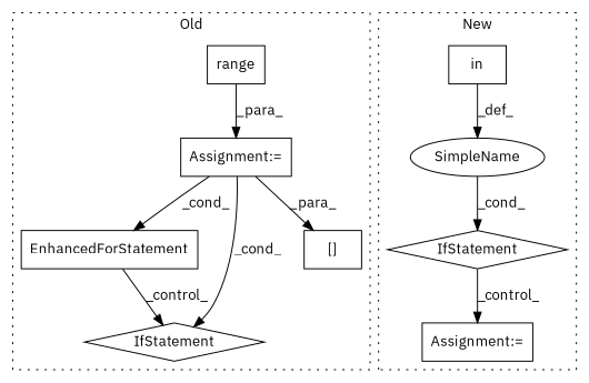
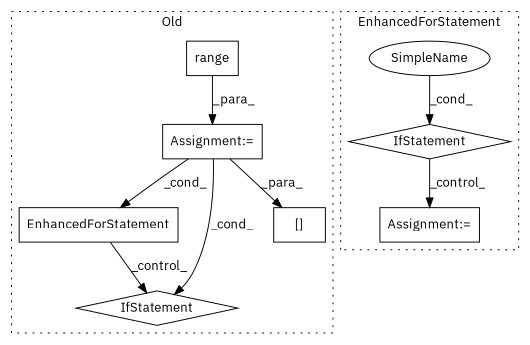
  digraph {
    fontname="IBM Plex Sans"
    node [a=7 fontname="IBM Plex Sans" l="57,2" s="4932,5015" shape=box]
    edge [fontname="IBM Plex Sans"]
    n1 [a=32 l="6,1" label=range s="4997,5014"]
    n2 [label="Assignment:="]
    n3 [a=70 label=EnhancedForStatement]
    n4 [a=25 l="4,2" label=IfStatement s="5027,5074" shape=diamond]
    n5 [a=2 l="21,2" label="[]" s="5031,5067"]
-   n6 [a=105 l=12 label=in s=5117]
    n7 [a=25 l="10,2" label=IfStatement s="5107,5129" shape=diamond]
    n8 [a=42 label=SimpleName shape=ellipse l="" s=""]
    n9 [l=1 label="Assignment:=" s=5151]
    subgraph cluster_1 {
      label=Old
      style=dotted
      n1
      n2
      n3
      n4
      n5
    }
    subgraph cluster_2 {
-     label=New
+     label=EnhancedForStatement
      style=dotted
-     n6
      n7
      n8
      n9
    }
    n1 -> n2 [label=_para_]
    n2 -> n3 [label=_cond_]
    n2 -> n4 [label=_cond_]
    n2 -> n5 [label=_para_]
    n3 -> n4 [label=_control_]
-   n6 -> n8 [label=_def_]
    n7 -> n9 [label=_control_]
    n8 -> n7 [label=_cond_]
  }
